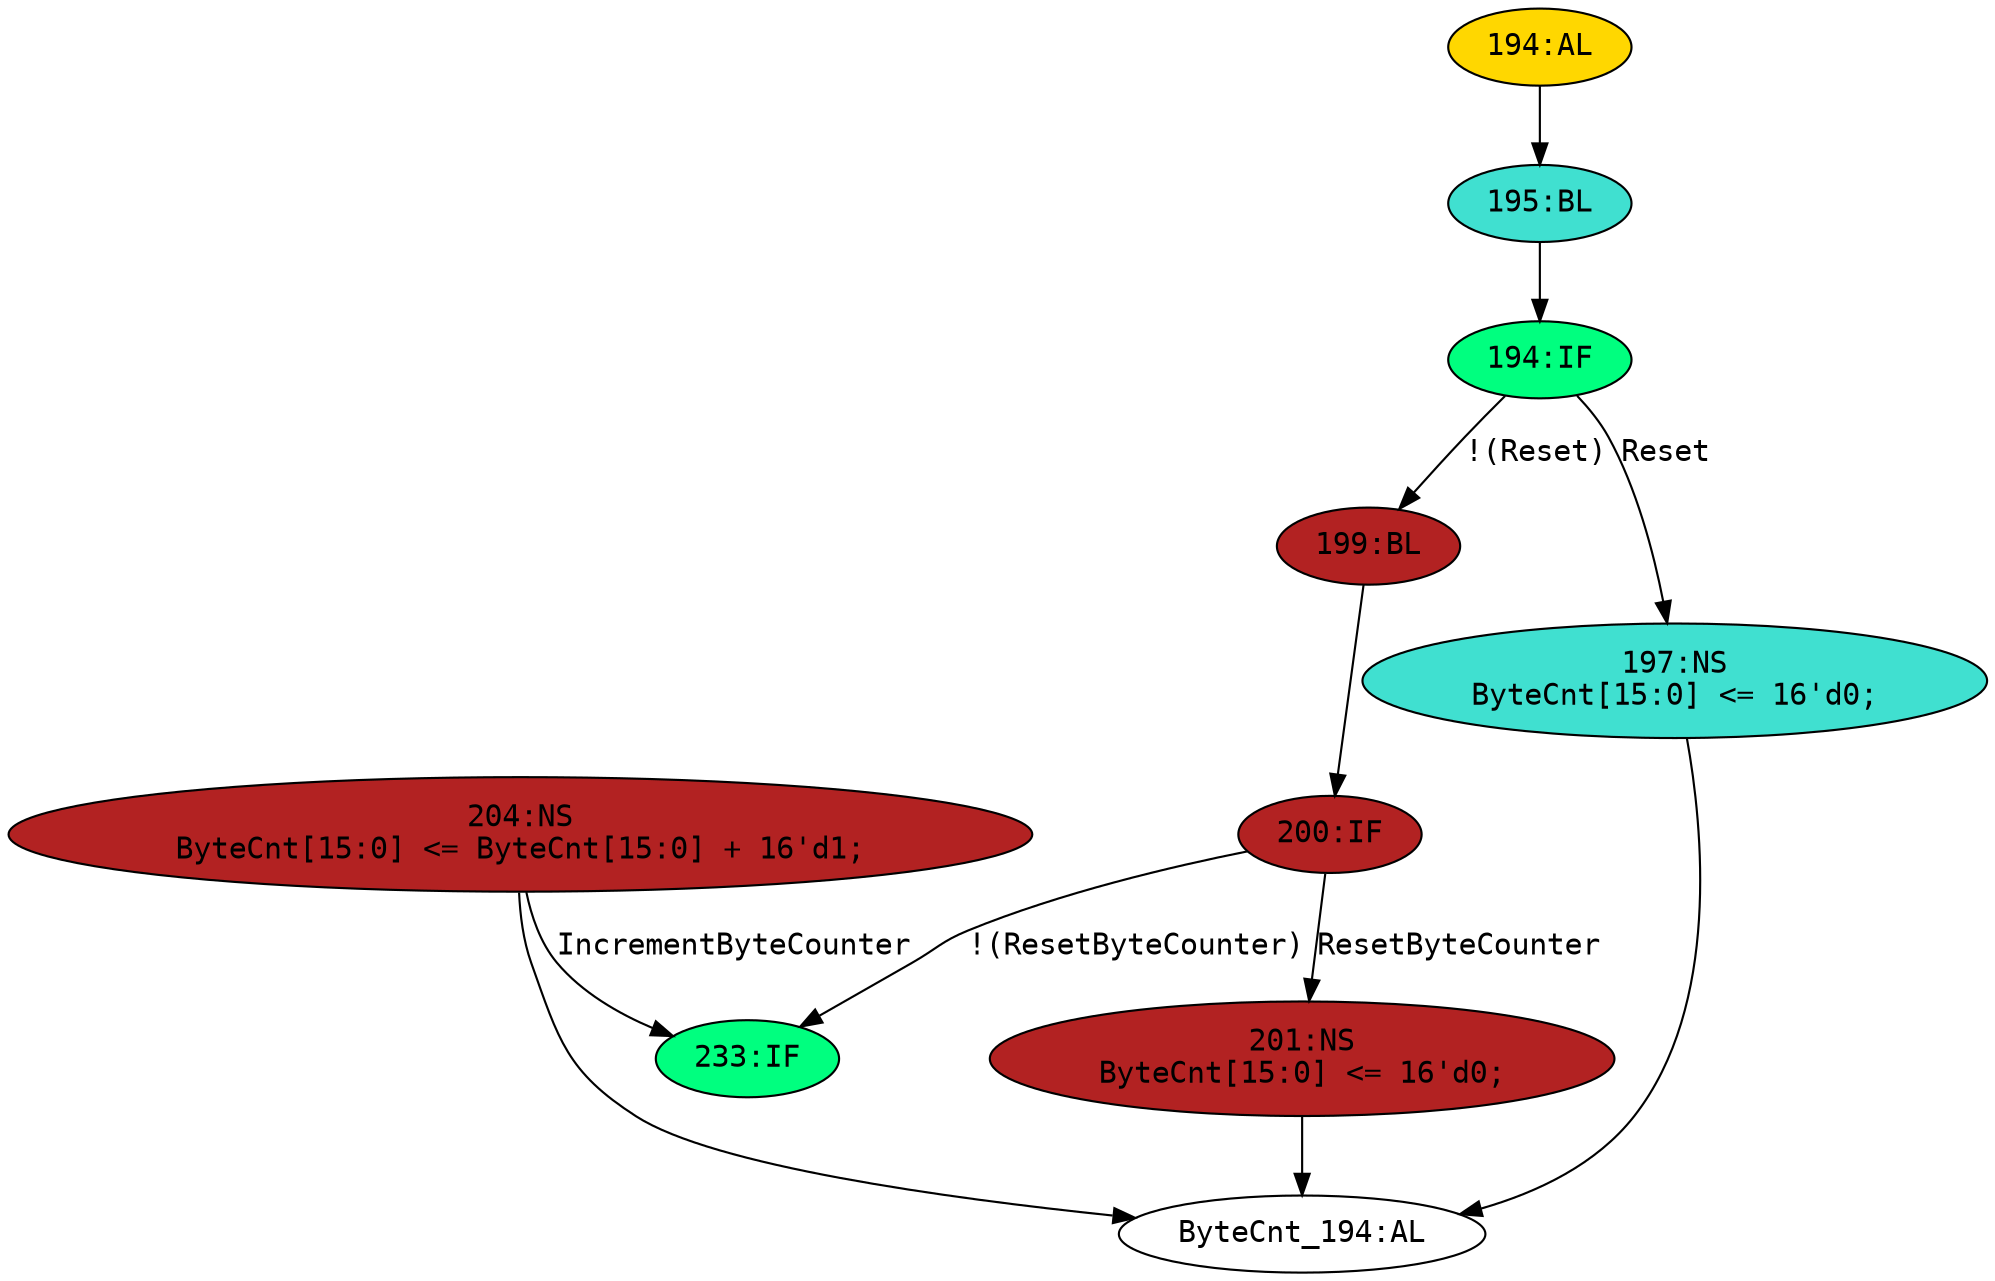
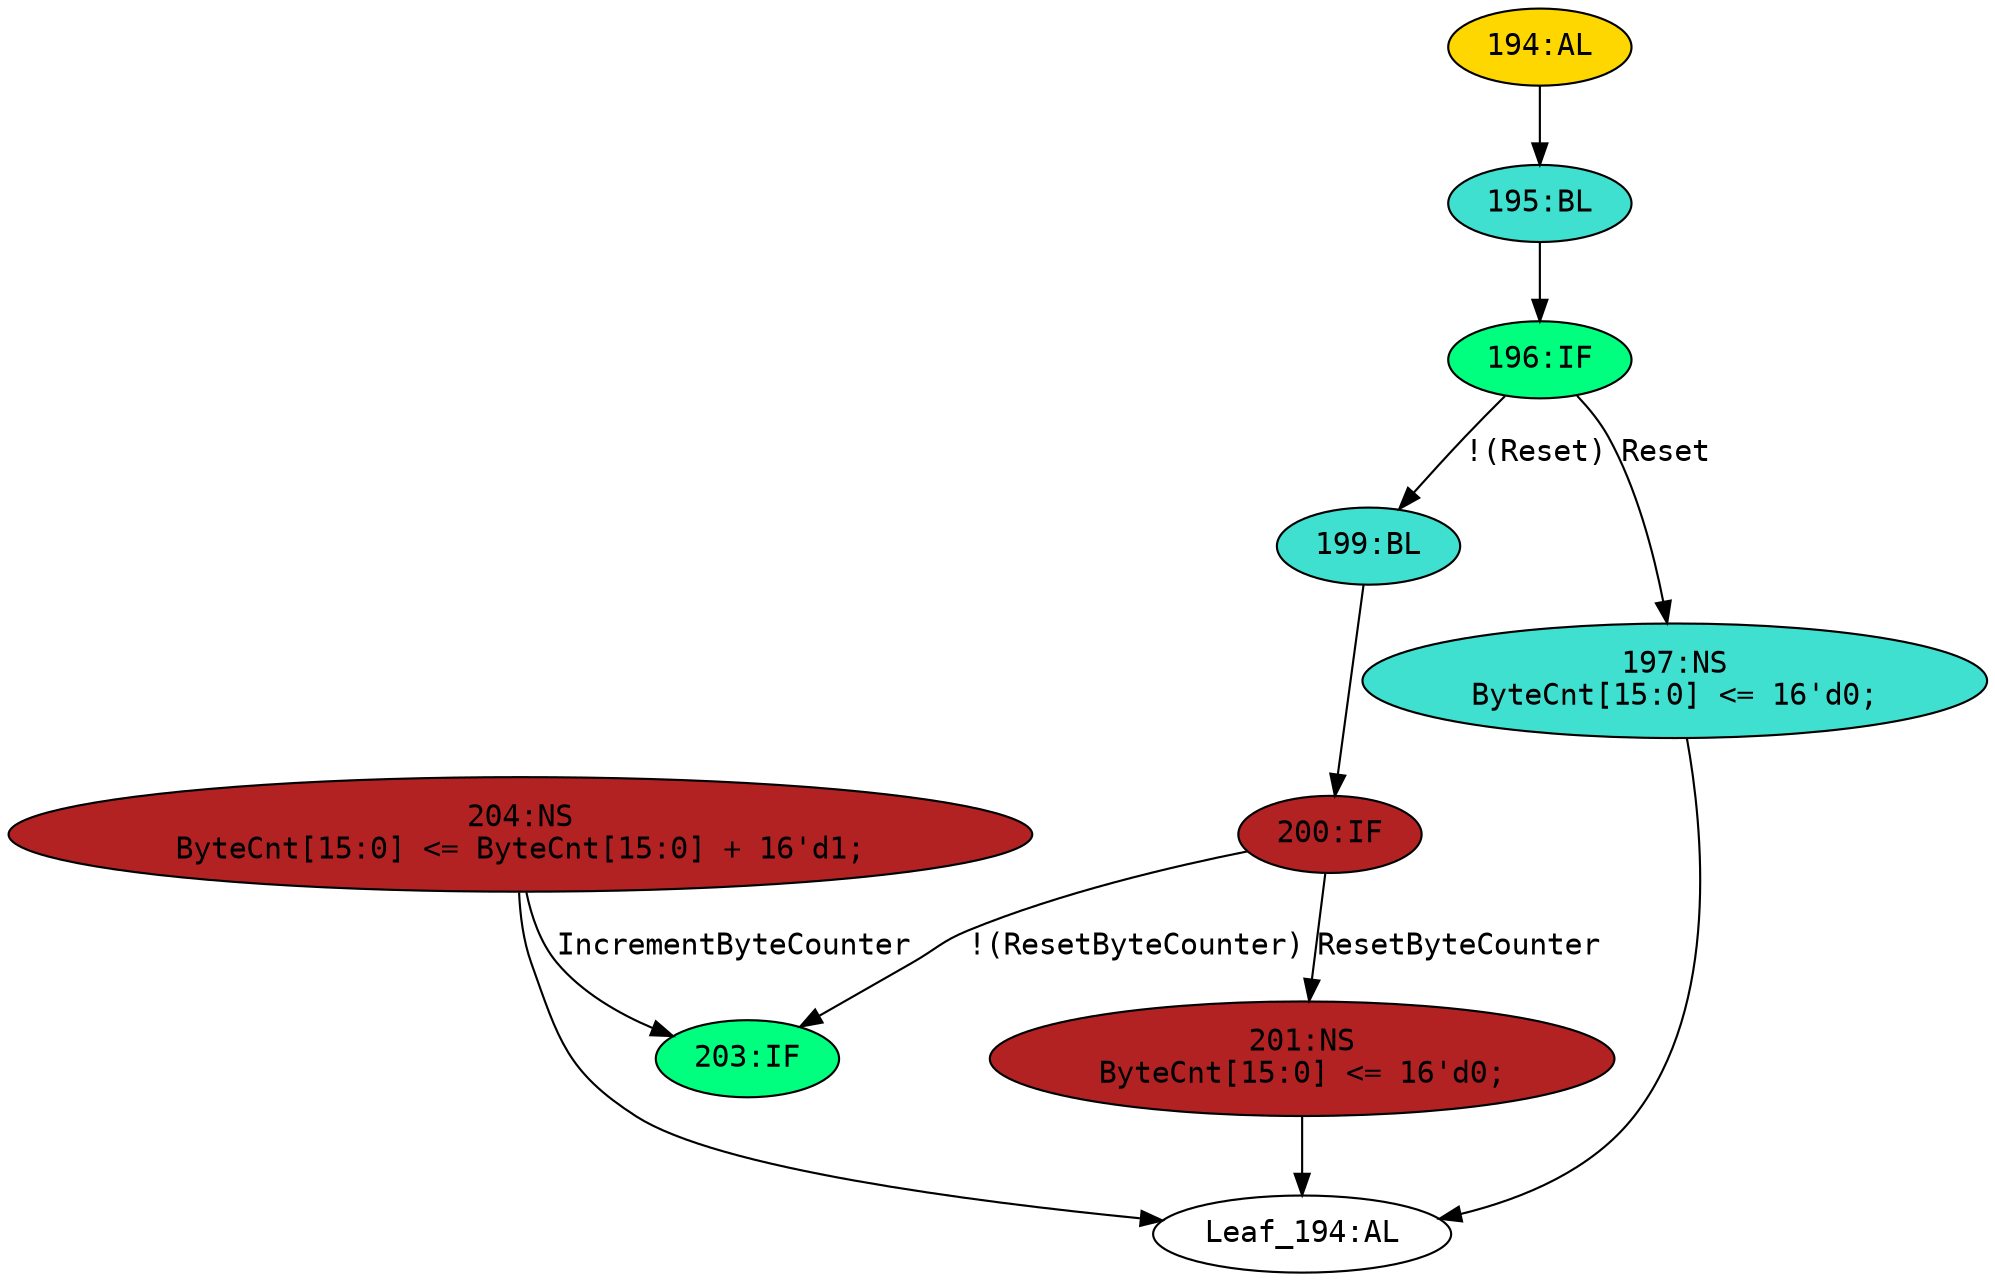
  strict digraph {
    fontname="DejaVu Sans Mono"
    node [fillcolor=firebrick fontname="DejaVu Sans Mono" statements="[]" style=filled typ=IfStatement]
    edge [cond="[]" fontname="DejaVu Sans Mono" lineno=None]
-   n1 [ast="<pyverilog.vparser.ast.IfStatement object at 0x7f9a3ca3c910>" fillcolor=springgreen label="233:IF"]
+   n1 [ast="<pyverilog.vparser.ast.IfStatement object at 0x7f9a3ca3c910>" fillcolor=springgreen label="203:IF"]
    n2 [ast="<pyverilog.vparser.ast.NonblockingSubstitution object at 0x7f9a3ca40550>" label="204:NS\nByteCnt[15:0] <= ByteCnt[15:0] + 16'd1;" statements="[<pyverilog.vparser.ast.NonblockingSubstitution object at 0x7f9a3ca40550>]" typ=NonblockingSubstitution]
-   n3 [def_var="['ByteCnt']" label="ByteCnt_194:AL" fillcolor="" statements="" style="" typ=""]
-   n4 [ast="<pyverilog.vparser.ast.Block object at 0x7f9a3ca40950>" label="199:BL" typ=Block]
+   n3 [def_var="['ByteCnt']" label="Leaf_194:AL" fillcolor="" statements="" style="" typ=""]
+   n4 [ast="<pyverilog.vparser.ast.Block object at 0x7f9a3ca40950>" fillcolor=turquoise label="199:BL" typ=Block]
    n5 [ast="<pyverilog.vparser.ast.IfStatement object at 0x7f9a3ca40990>" label="200:IF"]
    n6 [ast="<pyverilog.vparser.ast.NonblockingSubstitution object at 0x7f9a3ca409d0>" label="201:NS\nByteCnt[15:0] <= 16'd0;" statements="[<pyverilog.vparser.ast.NonblockingSubstitution object at 0x7f9a3ca409d0>]" typ=NonblockingSubstitution]
-   n7 [ast="<pyverilog.vparser.ast.IfStatement object at 0x7f9a3ca40e50>" fillcolor=springgreen label="194:IF"]
+   n7 [ast="<pyverilog.vparser.ast.IfStatement object at 0x7f9a3ca40e50>" fillcolor=springgreen label="196:IF"]
    n8 [ast="<pyverilog.vparser.ast.NonblockingSubstitution object at 0x7f9a3ca40e90>" fillcolor=turquoise label="197:NS\nByteCnt[15:0] <= 16'd0;" statements="[<pyverilog.vparser.ast.NonblockingSubstitution object at 0x7f9a3ca40e90>]" typ=NonblockingSubstitution]
    n9 [ast="<pyverilog.vparser.ast.Always object at 0x7f9a3ca40c90>" clk_sens=True fillcolor=gold label="194:AL" sens="['MRxClk', 'Reset']" typ=Always use_var="['Reset', 'ResetByteCounter', 'ByteCnt', 'IncrementByteCounter']"]
    n10 [ast="<pyverilog.vparser.ast.Block object at 0x7f9a3ca40e10>" fillcolor=turquoise label="195:BL" typ=Block]
    n2 -> n1 [cond="['IncrementByteCounter']" label=IncrementByteCounter lineno=203]
    n2 -> n3
    n4 -> n5
    n5 -> n1 [cond="['ResetByteCounter']" label="!(ResetByteCounter)" lineno=200]
    n5 -> n6 [cond="['ResetByteCounter']" label=ResetByteCounter lineno=200]
    n6 -> n3
    n7 -> n4 [cond="['Reset']" label="!(Reset)" lineno=196]
    n7 -> n8 [cond="['Reset']" label=Reset lineno=196]
    n8 -> n3
    n9 -> n10
    n10 -> n7
  }
